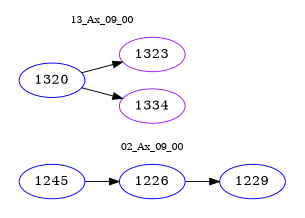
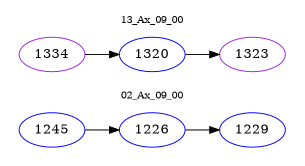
  digraph {
    rankdir=LR
    node [color=blue]
    edge [color=black]
    n1 [label=1245]
    n2 [label=1226]
    n3 [label=1229]
    n4 [color=purple label=1334]
    n5 [label=1320]
    n6 [color=purple label=1323]
    subgraph cluster_1 {
      color=white
      fontsize=10
      label="02_Ax_09_00"
      n1
      n2
      n3
    }
    subgraph cluster_2 {
      color=white
      fontsize=10
      label="13_Ax_09_00"
      n4
      n5
      n6
    }
    n1 -> n2
    n2 -> n3
-   n5 -> n4
+   n4 -> n5
    n5 -> n6
  }
